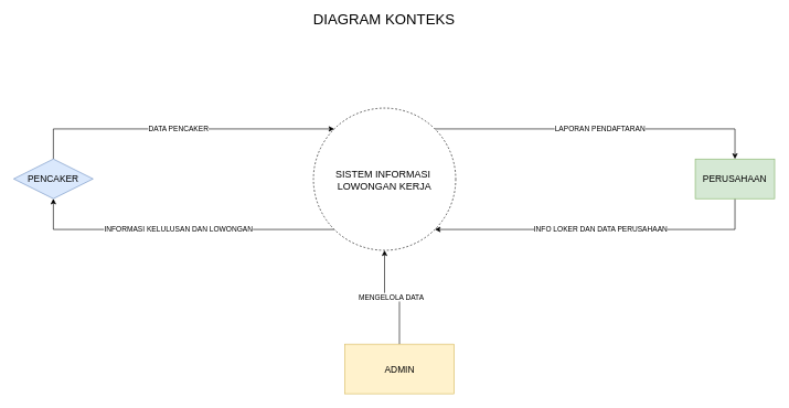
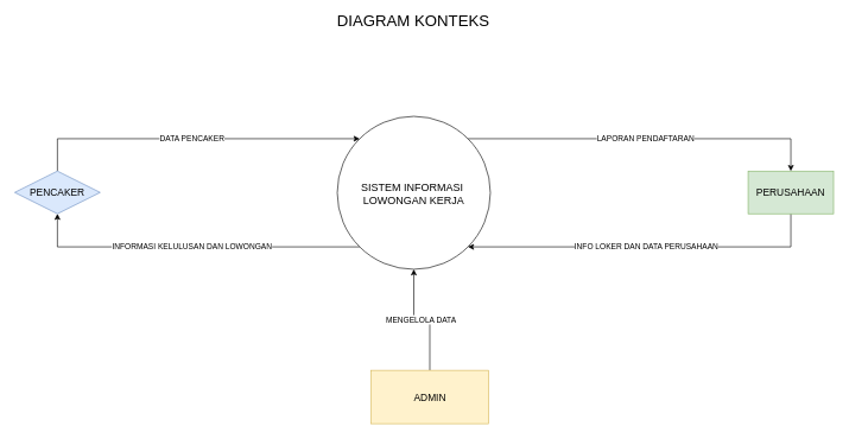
  <mxCell id="0" />
  <mxCell id="1" parent="0" />
  <mxCell id="2" value="INFORMASI KELULUSAN DAN LOWONGAN" style="edgeStyle=orthogonalEdgeStyle;rounded=0;orthogonalLoop=1;jettySize=auto;html=1;entryX=0.5;entryY=1;entryDx=0;entryDy=0;exitX=0;exitY=1;exitDx=0;exitDy=0;" parent="1" source="4" target="6" edge="1"><mxGeometry relative="1" as="geometry"><mxPoint x="550" y="420" as="targetPoint" /></mxGeometry></mxCell>
  <mxCell id="3" value="LAPORAN PENDAFTARAN" style="edgeStyle=orthogonalEdgeStyle;rounded=0;orthogonalLoop=1;jettySize=auto;html=1;entryX=0.5;entryY=0;entryDx=0;entryDy=0;exitX=1;exitY=0;exitDx=0;exitDy=0;" parent="1" source="4" target="8" edge="1"><mxGeometry relative="1" as="geometry"><Array as="points"><mxPoint x="1110" y="194" /></Array></mxGeometry></mxCell>
- <mxCell id="4" value="&lt;font style=&quot;font-size: 15px&quot;&gt;SISTEM INFORMASI&amp;nbsp;&lt;br&gt;LOWONGAN KERJA&lt;/font&gt;" style="ellipse;whiteSpace=wrap;html=1;aspect=fixed;dashed=1;" parent="1" vertex="1"><mxGeometry x="473" y="163" width="215" height="215" as="geometry" /></mxCell>
+ <mxCell id="4" value="&lt;font style=&quot;font-size: 15px&quot;&gt;SISTEM INFORMASI&amp;nbsp;&lt;br&gt;LOWONGAN KERJA&lt;/font&gt;" style="ellipse;whiteSpace=wrap;html=1;aspect=fixed;" parent="1" vertex="1"><mxGeometry x="473" y="163" width="215" height="215" as="geometry" /></mxCell>
  <mxCell id="5" value="DATA PENCAKER" style="edgeStyle=orthogonalEdgeStyle;rounded=0;orthogonalLoop=1;jettySize=auto;html=1;entryX=0;entryY=0;entryDx=0;entryDy=0;exitX=0.5;exitY=0;exitDx=0;exitDy=0;" parent="1" source="6" target="4" edge="1"><mxGeometry relative="1" as="geometry"><Array as="points"><mxPoint x="80" y="194" /></Array></mxGeometry></mxCell>
  <mxCell id="6" value="&lt;font style=&quot;font-size: 14px&quot;&gt;PENCAKER&lt;/font&gt;" style="rhombus;whiteSpace=wrap;html=1;fillColor=#dae8fc;strokeColor=#6c8ebf;" parent="1" vertex="1"><mxGeometry x="20" y="240" width="120" height="60" as="geometry" /></mxCell>
  <mxCell id="7" value="INFO LOKER DAN DATA PERUSAHAAN" style="edgeStyle=orthogonalEdgeStyle;rounded=0;orthogonalLoop=1;jettySize=auto;html=1;entryX=1;entryY=1;entryDx=0;entryDy=0;" parent="1" source="8" target="4" edge="1"><mxGeometry relative="1" as="geometry"><mxPoint x="720" y="370" as="targetPoint" /><Array as="points"><mxPoint x="1110" y="347" /></Array></mxGeometry></mxCell>
  <mxCell id="8" value="&lt;span style=&quot;font-size: 14px&quot;&gt;PERUSAHAAN&lt;/span&gt;" style="rounded=0;whiteSpace=wrap;html=1;fillColor=#d5e8d4;strokeColor=#82b366;" parent="1" vertex="1"><mxGeometry x="1050" y="240" width="120" height="60" as="geometry" /></mxCell>
  <mxCell id="9" value="MENGELOLA DATA&amp;nbsp;" style="edgeStyle=orthogonalEdgeStyle;rounded=0;orthogonalLoop=1;jettySize=auto;html=1;entryX=0.5;entryY=1;entryDx=0;entryDy=0;" parent="1" source="10" target="4" edge="1"><mxGeometry relative="1" as="geometry" /></mxCell>
  <mxCell id="10" value="&lt;font style=&quot;font-size: 14px&quot;&gt;ADMIN&lt;/font&gt;" style="rounded=0;whiteSpace=wrap;html=1;fillColor=#fff2cc;strokeColor=#d6b656;" parent="1" vertex="1"><mxGeometry x="520.5" y="520" width="165" height="75" as="geometry" /></mxCell>
  <mxCell id="11" value="&lt;font style=&quot;font-size: 22px&quot;&gt;DIAGRAM KONTEKS&lt;/font&gt;" style="text;html=1;strokeColor=none;fillColor=none;align=center;verticalAlign=middle;whiteSpace=wrap;rounded=0;" parent="1" vertex="1"><mxGeometry x="450" y="20" width="260" height="20" as="geometry" /></mxCell>
